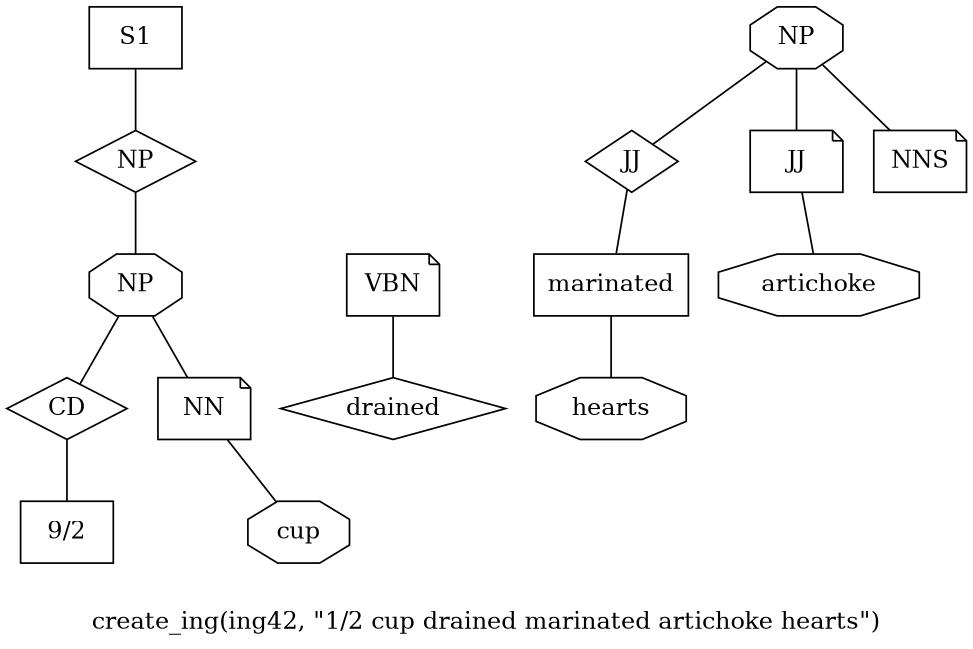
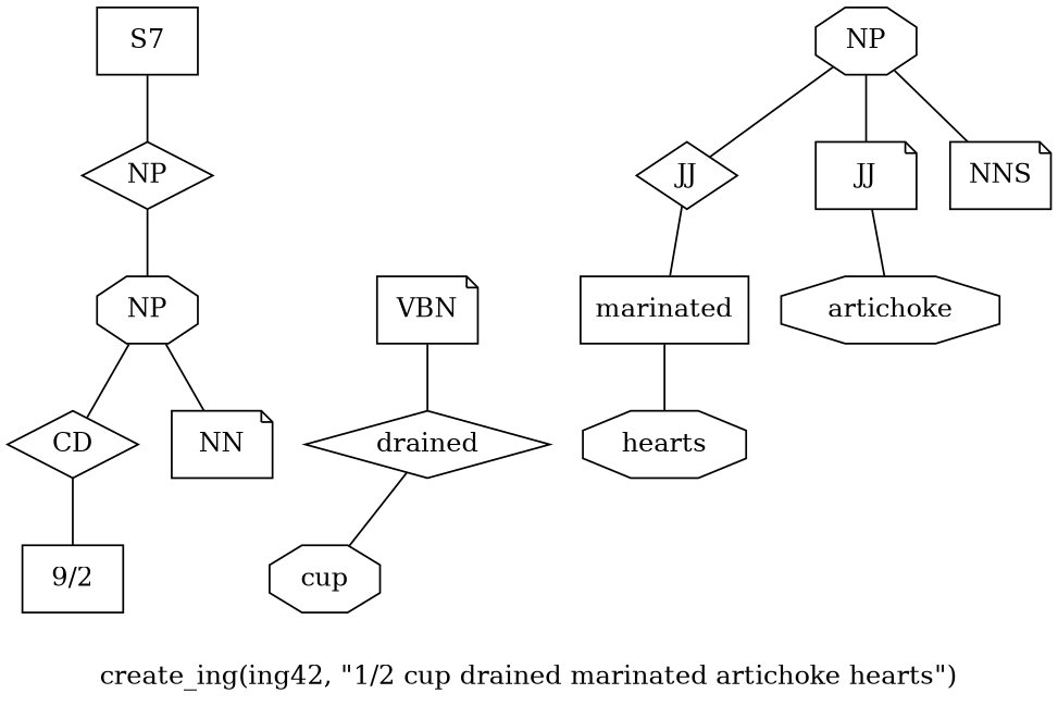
  graph {
    label="create_ing(ing42, \"1/2 cup drained marinated artichoke hearts\")"
    node [shape=octagon]
-   n1 [label=S1 shape=box]
+   n1 [label=S7 shape=box]
    n2 [label=NP shape=diamond]
    n3 [label=NP]
    n4 [label=CD shape=diamond]
    n5 [label=NN shape=note]
    n6 [label="9/2" shape=box]
    n7 [label=cup]
    n8 [label=VBN shape=note]
    n9 [label=drained shape=diamond]
    n10 [label=NP]
    n11 [label=JJ shape=diamond]
    n12 [label=JJ shape=note]
    n13 [label=NNS shape=note]
    n14 [label=marinated shape=box]
    n15 [label=artichoke]
    n16 [label=hearts]
    n1 -- n2
    n2 -- n3
    n3 -- n4
    n3 -- n5
    n4 -- n6
-   n5 -- n7
+   n9 -- n7
    n8 -- n9
    n10 -- n11
    n10 -- n12
    n10 -- n13
    n11 -- n14
    n12 -- n15
    n14 -- n16
  }
